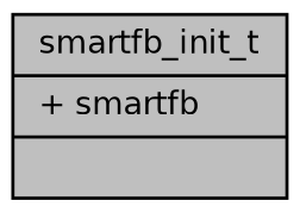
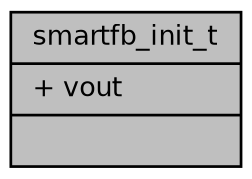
  digraph {
-   n1 [color=black fillcolor=grey75 fontcolor=black fontname=Helvetica fontsize=10 height=0.2 label="{smartfb_init_t\n|+ smartfb\l|}" shape=record style=filled width=0.4]
+   n1 [color=black fillcolor=grey75 fontcolor=black fontname=Helvetica fontsize=10 height=0.2 label="{smartfb_init_t\n|+ vout\l|}" shape=record style=filled width=0.4]
  }
